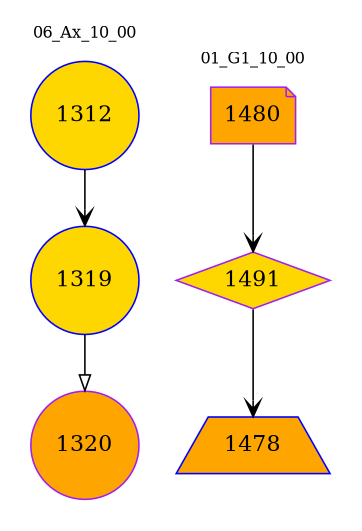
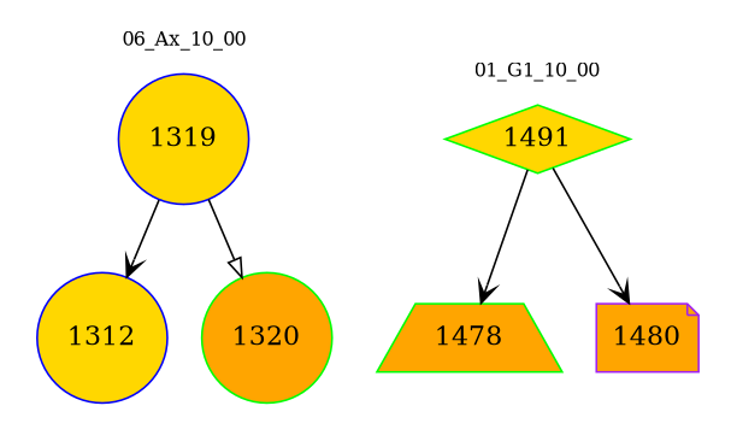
  digraph {
    node [color=blue fillcolor=gold shape=circle style=filled]
    edge [arrowhead=vee color=black]
    n1 [label=1312]
    n2 [label=1319]
-   n3 [color=purple fillcolor=orange label=1320]
-   n4 [color=purple label=1491 shape=diamond]
-   n5 [fillcolor=orange label=1478 shape=trapezium]
+   n3 [color=green fillcolor=orange label=1320]
+   n4 [color=green label=1491 shape=diamond]
+   n5 [color=green fillcolor=orange label=1478 shape=trapezium]
    n6 [color=purple fillcolor=orange label=1480 shape=note]
    subgraph cluster_1 {
      color=white
      fontsize=10
      label="06_Ax_10_00"
      n1
      n2
      n3
    }
    subgraph cluster_2 {
      color=white
      fontsize=10
      label="01_G1_10_00"
      n4
      n5
      n6
    }
-   n1 -> n2
+   n2 -> n1
    n2 -> n3 [arrowhead=onormal]
    n4 -> n5
-   n6 -> n4
+   n4 -> n6
  }
